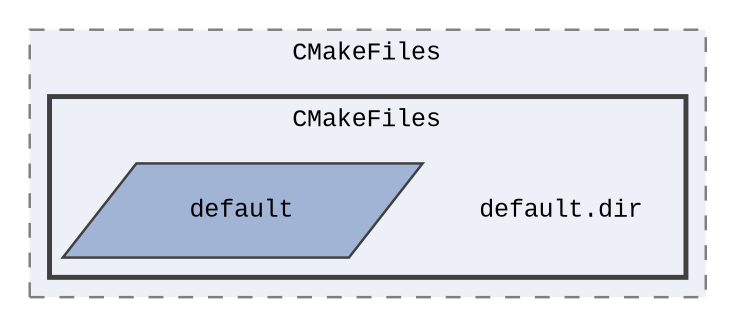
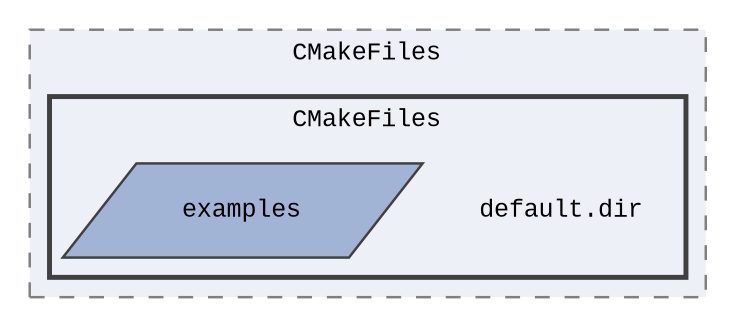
  digraph {
    compound=true
    fontname="Liberation Mono"
    node [fontname="Liberation Mono" fontsize=10]
    n1 [height=0.2 label="default.dir" shape=plaintext width=0.4]
-   n2 [color=grey25 fillcolor="#a2b4d6" height=0.2 label=default shape=parallelogram style=filled width=0.4]
+   n2 [color=grey25 fillcolor="#a2b4d6" height=0.2 label=examples shape=parallelogram style=filled width=0.4]
    subgraph cluster_1 {
      bgcolor="#edf0f7"
      fontsize=10
      label=CMakeFiles
      pencolor=grey50
      style="filled,dashed"
      subgraph cluster_2 {
        bgcolor="#edf0f7"
        fontsize=10
        pencolor=grey25
        style="filled,bold"
        n1
        n2
      }
    }
  }
